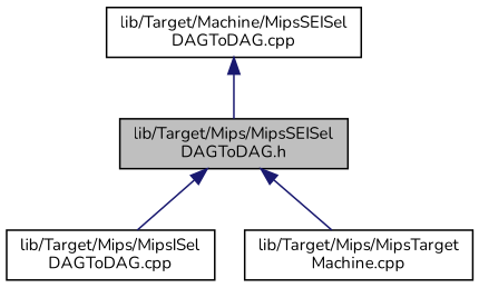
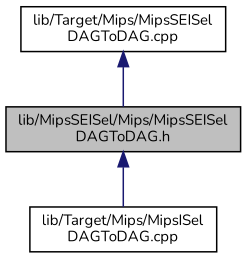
  digraph {
    fontname=Nunito
    node [color=black fontname=Nunito fontsize=10 shape=record]
    edge [color=midnightblue dir=back fontname=Nunito fontsize=10 labelfontname=Helvetica labelfontsize=10 style=solid]
-   n1 [fillcolor=grey75 fontcolor=black height=0.2 label="lib/Target/Mips/MipsSEISel\lDAGToDAG.h" style=filled width=0.4]
+   n1 [fillcolor=grey75 fontcolor=black height=0.2 label="lib/MipsSEISel/Mips/MipsSEISel\lDAGToDAG.h" style=filled width=0.4]
    n2 [height=0.2 label="lib/Target/Mips/MipsISel\lDAGToDAG.cpp" width=0.4]
-   n3 [height=0.2 label="lib/Target/Mips/MipsTarget\lMachine.cpp" width=0.4]
-   n4 [height=0.2 label="lib/Target/Machine/MipsSEISel\lDAGToDAG.cpp" width=0.4]
+   n4 [height=0.2 label="lib/Target/Mips/MipsSEISel\lDAGToDAG.cpp" width=0.4]
    n1 -> n2
-   n1 -> n3
    n4 -> n1
  }
